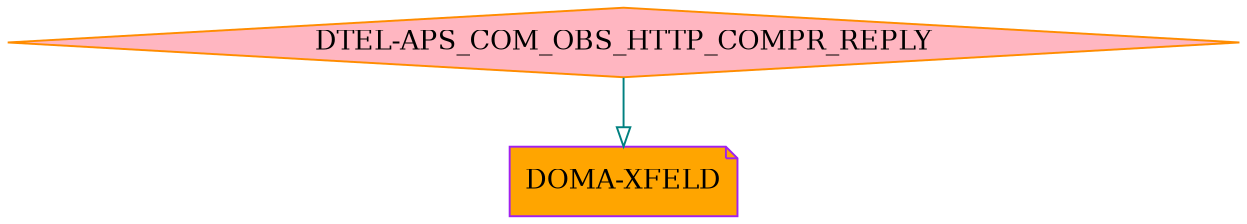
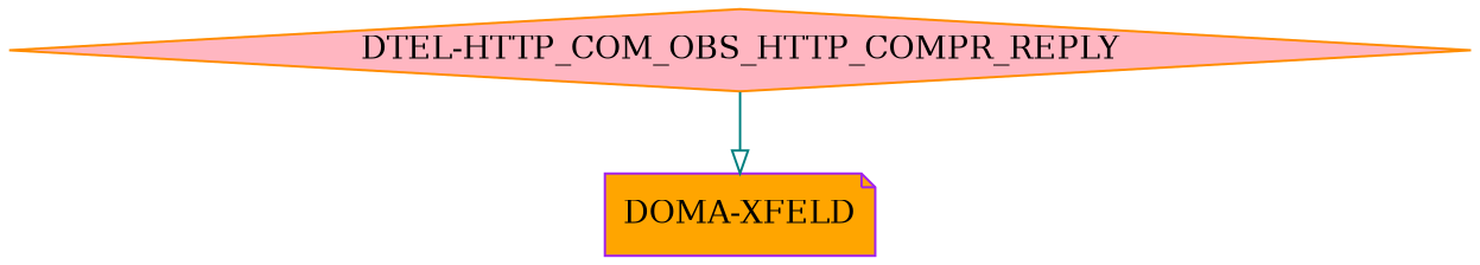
  digraph {
    node [style=filled]
-   "DTEL-APS_COM_OBS_HTTP_COMPR_REPLY" [color=darkorange shape=diamond fillcolor=lightpink]
+   "DTEL-APS_COM_OBS_HTTP_COMPR_REPLY" [color=darkorange shape=diamond fillcolor=lightpink label="DTEL-HTTP_COM_OBS_HTTP_COMPR_REPLY"]
    "DOMA-XFELD" [color=purple shape=note fillcolor=orange]
    "DTEL-APS_COM_OBS_HTTP_COMPR_REPLY" -> "DOMA-XFELD" [color=teal style=solid arrowhead=onormal]
  }
